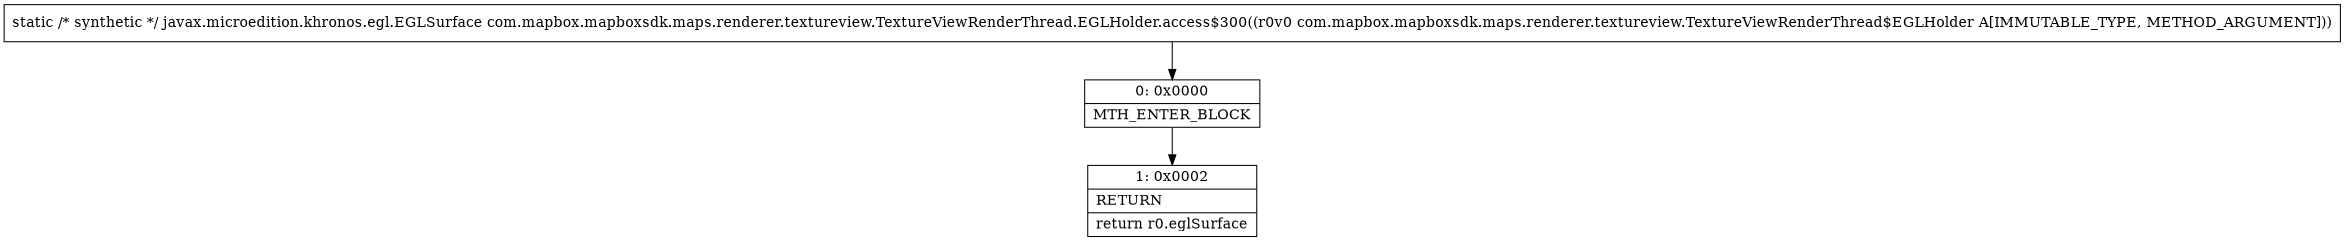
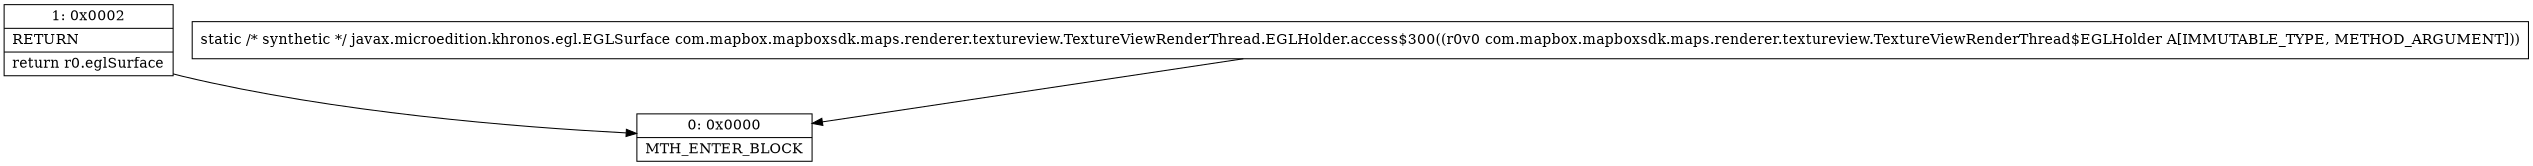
  digraph {
    node [shape=record]
    n1 [label="{0\:\ 0x0000|MTH_ENTER_BLOCK\l}"]
    n2 [label="{1\:\ 0x0002|RETURN\l|return r0.eglSurface\l}"]
    n3 [label="{static \/* synthetic *\/ javax.microedition.khronos.egl.EGLSurface com.mapbox.mapboxsdk.maps.renderer.textureview.TextureViewRenderThread.EGLHolder.access$300((r0v0 com.mapbox.mapboxsdk.maps.renderer.textureview.TextureViewRenderThread$EGLHolder A[IMMUTABLE_TYPE, METHOD_ARGUMENT])) }"]
-   n1 -> n2
+   n2 -> n1
    n3 -> n1
  }
